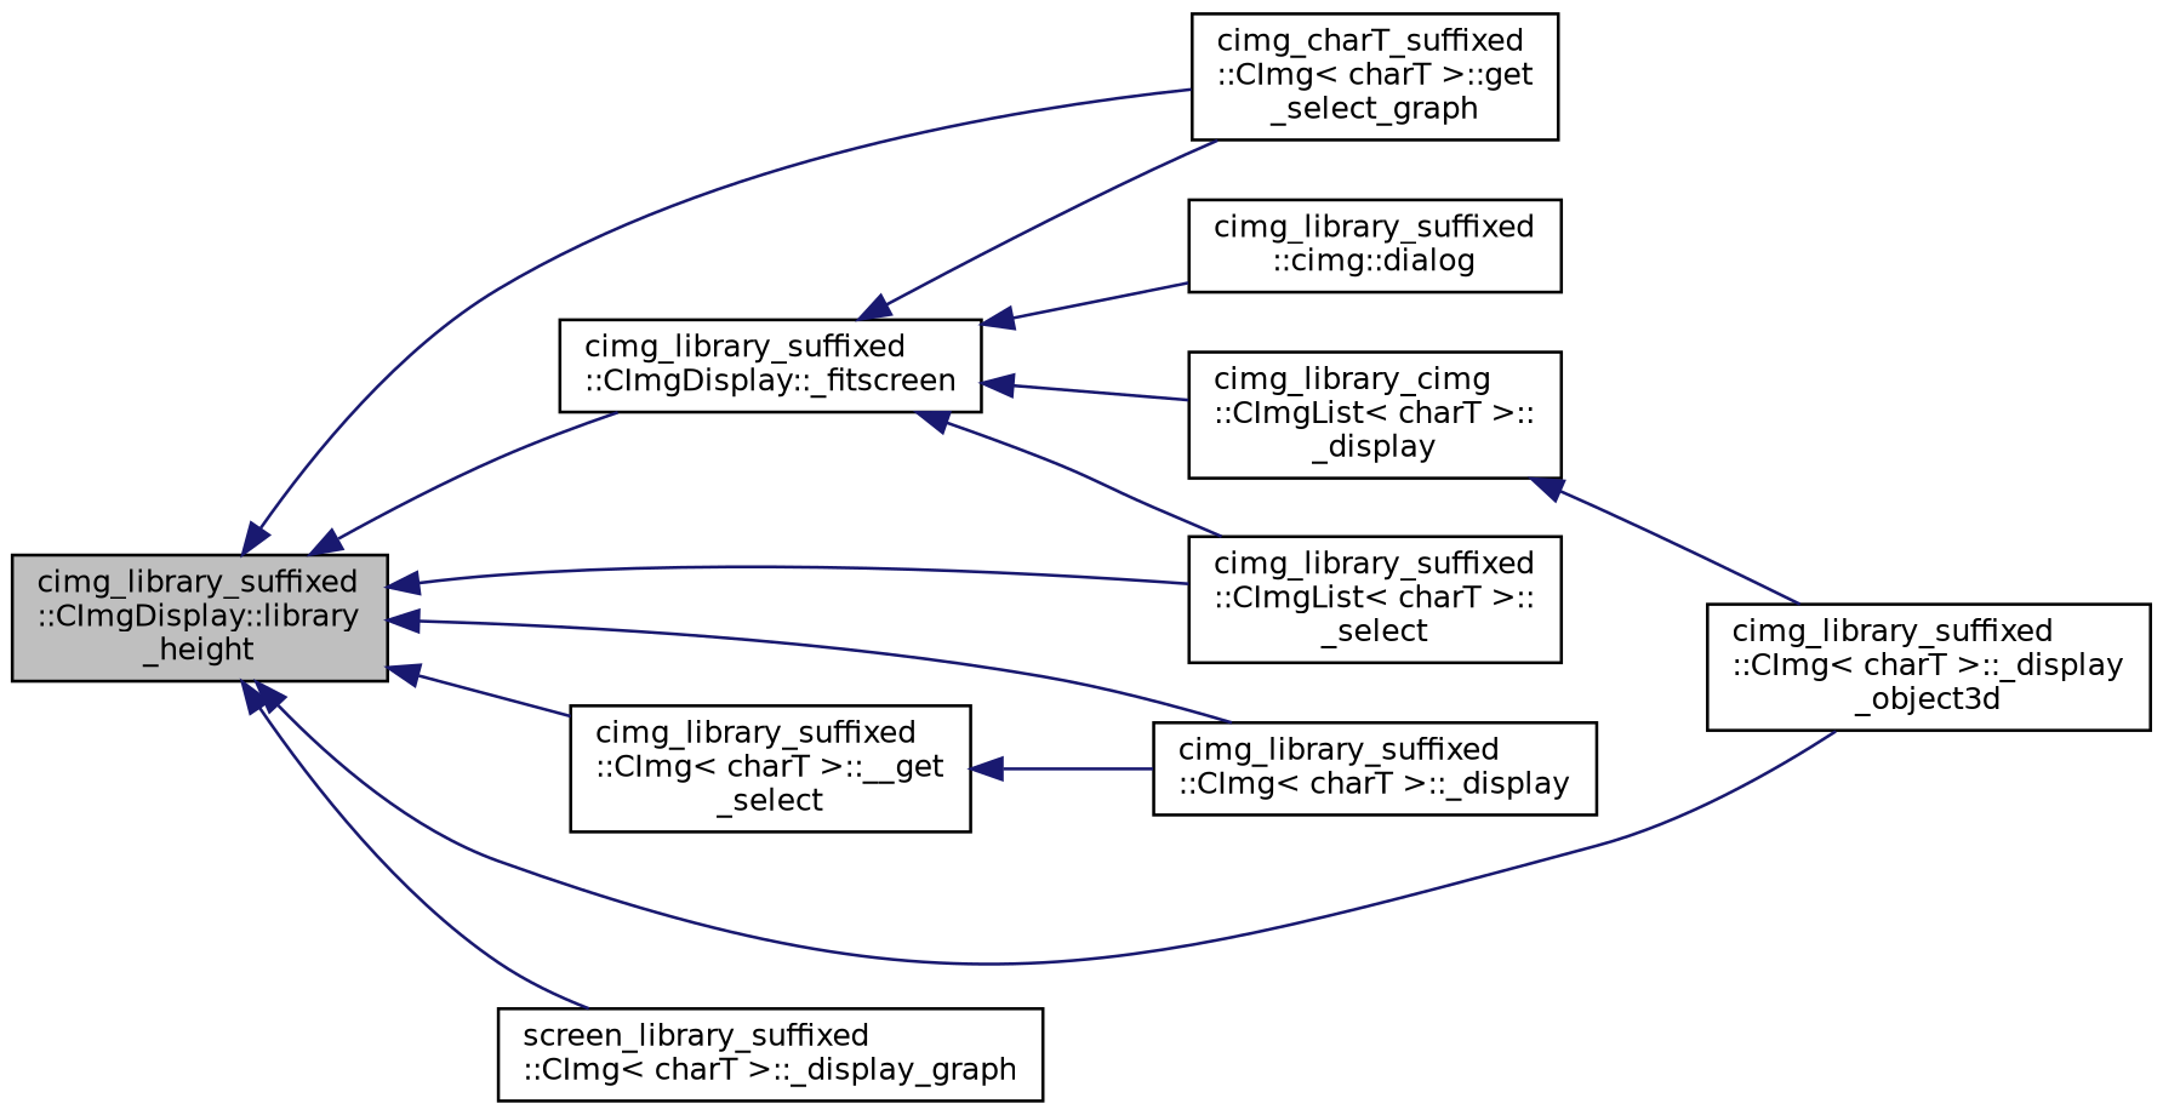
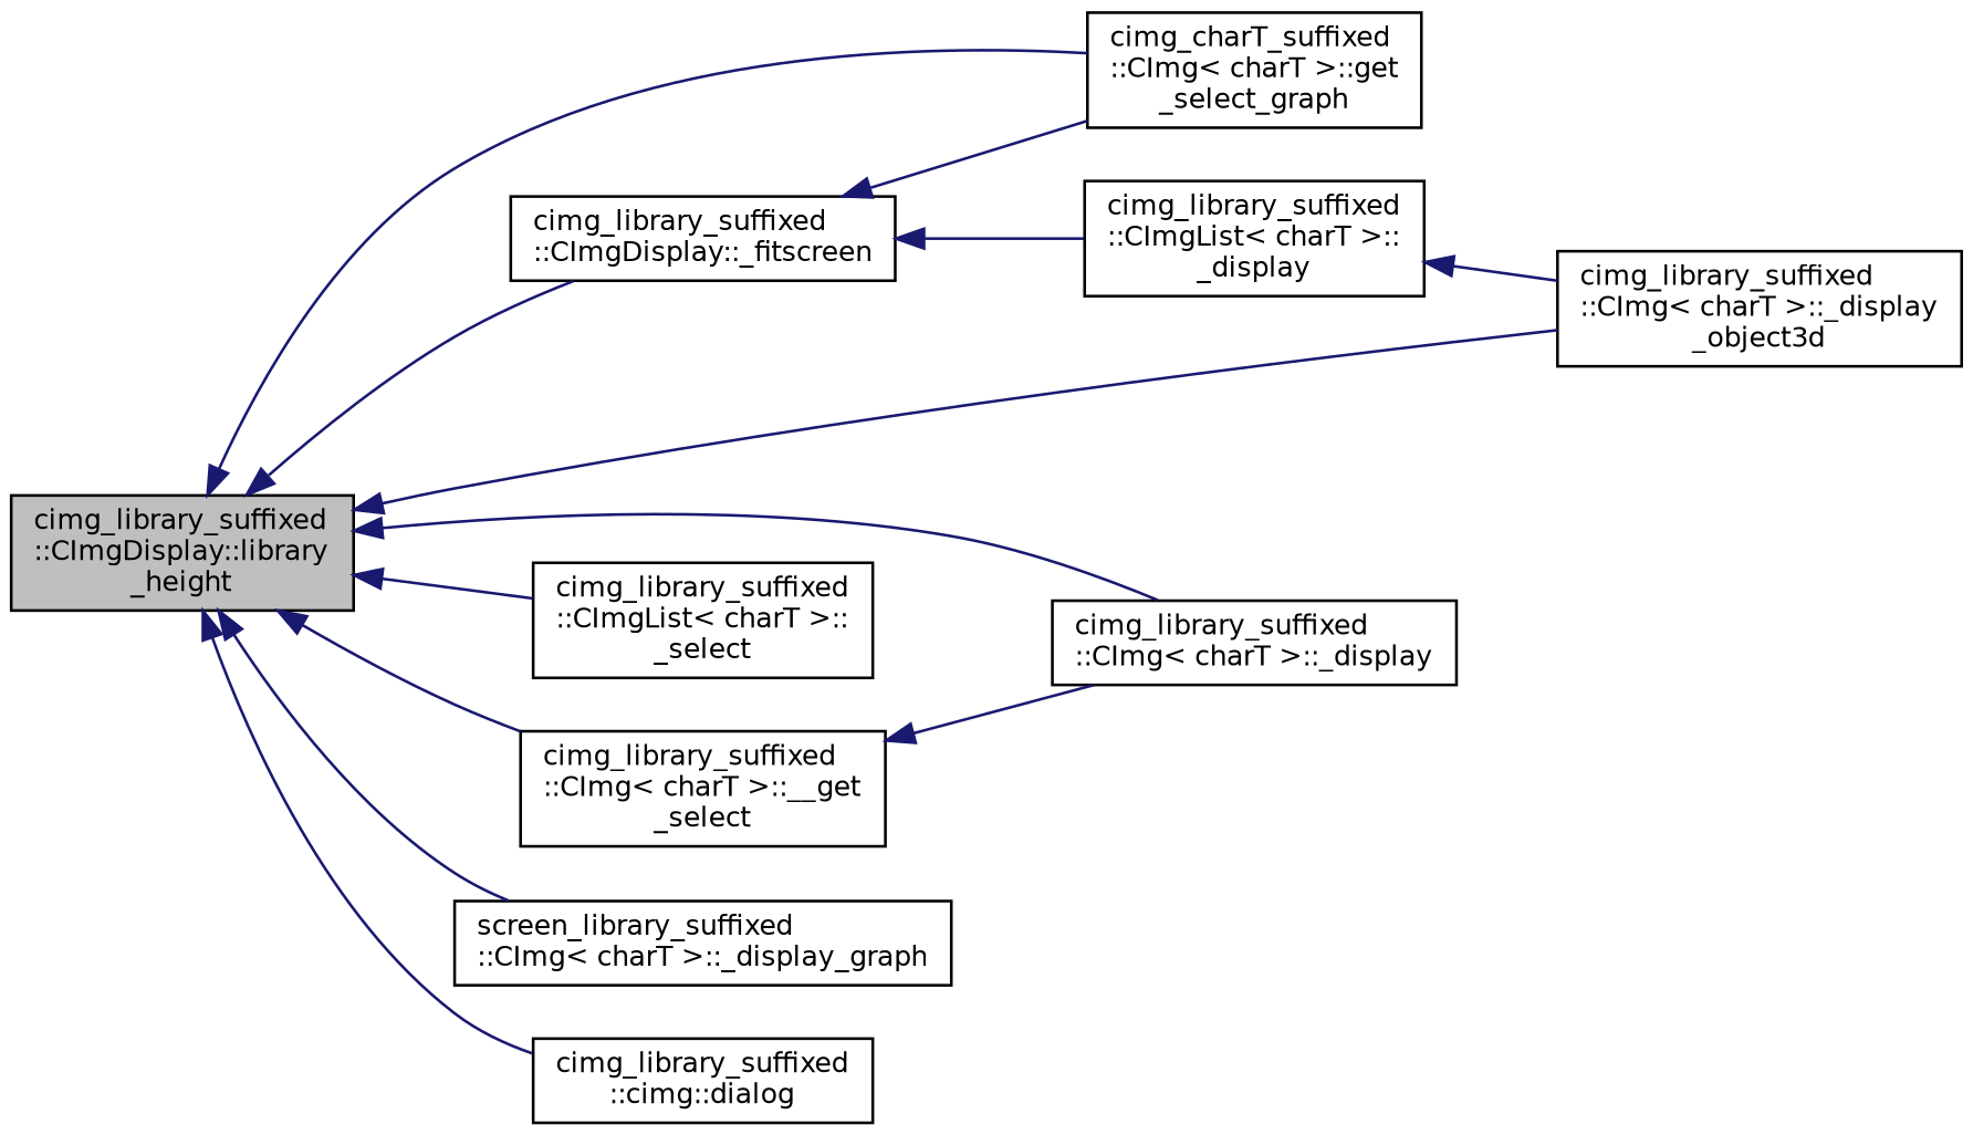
  digraph {
    rankdir=LR
    node [color=black fillcolor=white fontname=Helvetica fontsize=10 shape=record style=filled]
    edge [color=midnightblue dir=back fontname=Helvetica fontsize=10 labelfontname=Helvetica labelfontsize=10 style=solid]
    n1 [fillcolor=grey75 fontcolor=black height=0.2 label="cimg_library_suffixed\l::CImgDisplay::library\l_height" width=0.4]
    n2 [height=0.2 label="cimg_library_suffixed\l::CImgDisplay::_fitscreen" width=0.4]
    n3 [height=0.2 label="cimg_charT_suffixed\l::CImg\< charT \>::get\l_select_graph" width=0.4]
    n4 [height=0.2 label="cimg_library_suffixed\l::CImg\< charT \>::_display" width=0.4]
    n5 [height=0.2 label="cimg_library_suffixed\l::CImg\< charT \>::_display\l_object3d" width=0.4]
    n6 [height=0.2 label="cimg_library_suffixed\l::CImgList\< charT \>::\l_select" width=0.4]
    n7 [height=0.2 label="cimg_library_suffixed\l::CImg\< charT \>::__get\l_select" width=0.4]
    n8 [height=0.2 label="screen_library_suffixed\l::CImg\< charT \>::_display_graph" width=0.4]
    n9 [height=0.2 label="cimg_library_suffixed\l::cimg::dialog" width=0.4]
-   n10 [height=0.2 label="cimg_library_cimg\l::CImgList\< charT \>::\l_display" width=0.4]
+   n10 [height=0.2 label="cimg_library_suffixed\l::CImgList\< charT \>::\l_display" width=0.4]
    n1 -> n2
    n1 -> n3
    n1 -> n4
    n1 -> n5
    n1 -> n6
    n1 -> n7
    n1 -> n8
-   n2 -> n9
+   n1 -> n9
    n2 -> n3
-   n2 -> n6
    n2 -> n10
    n7 -> n4
    n10 -> n5
  }
